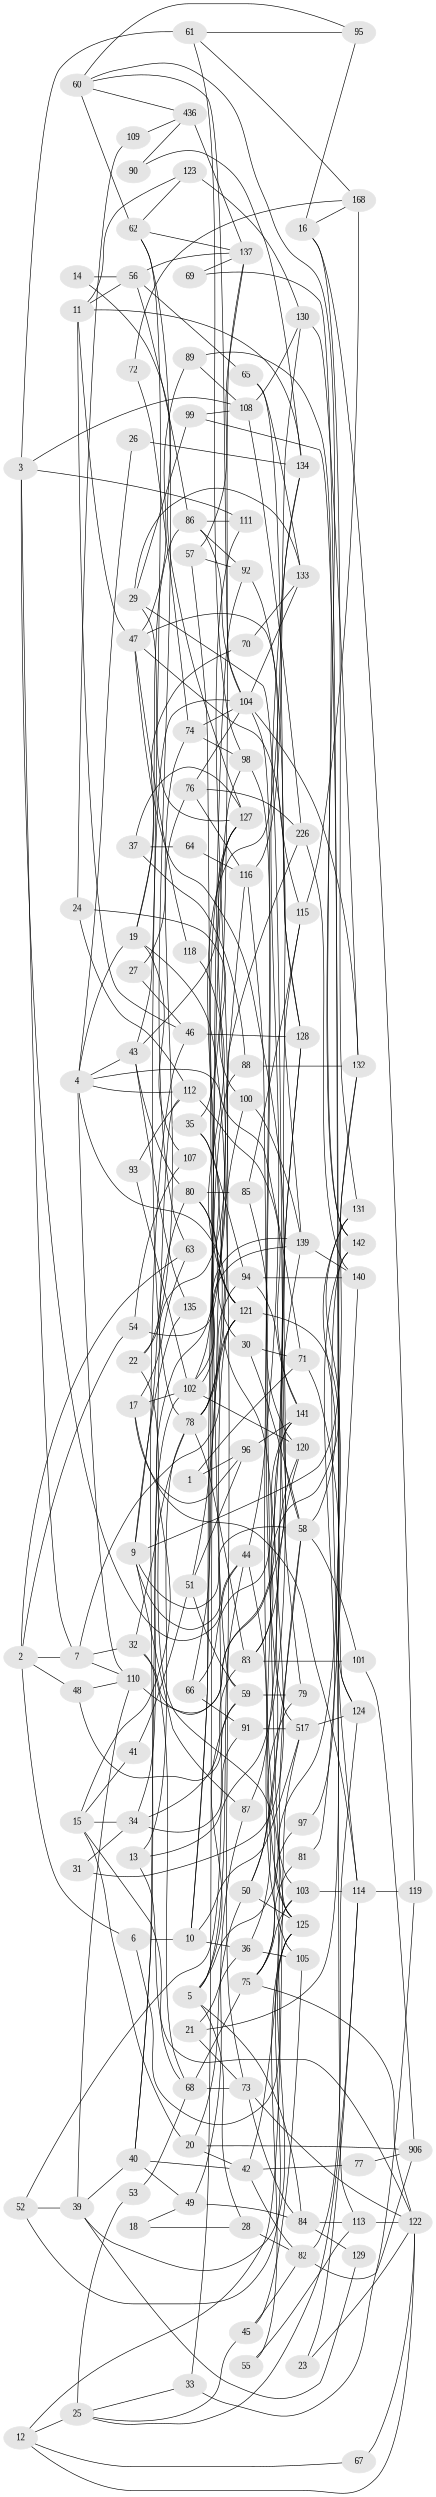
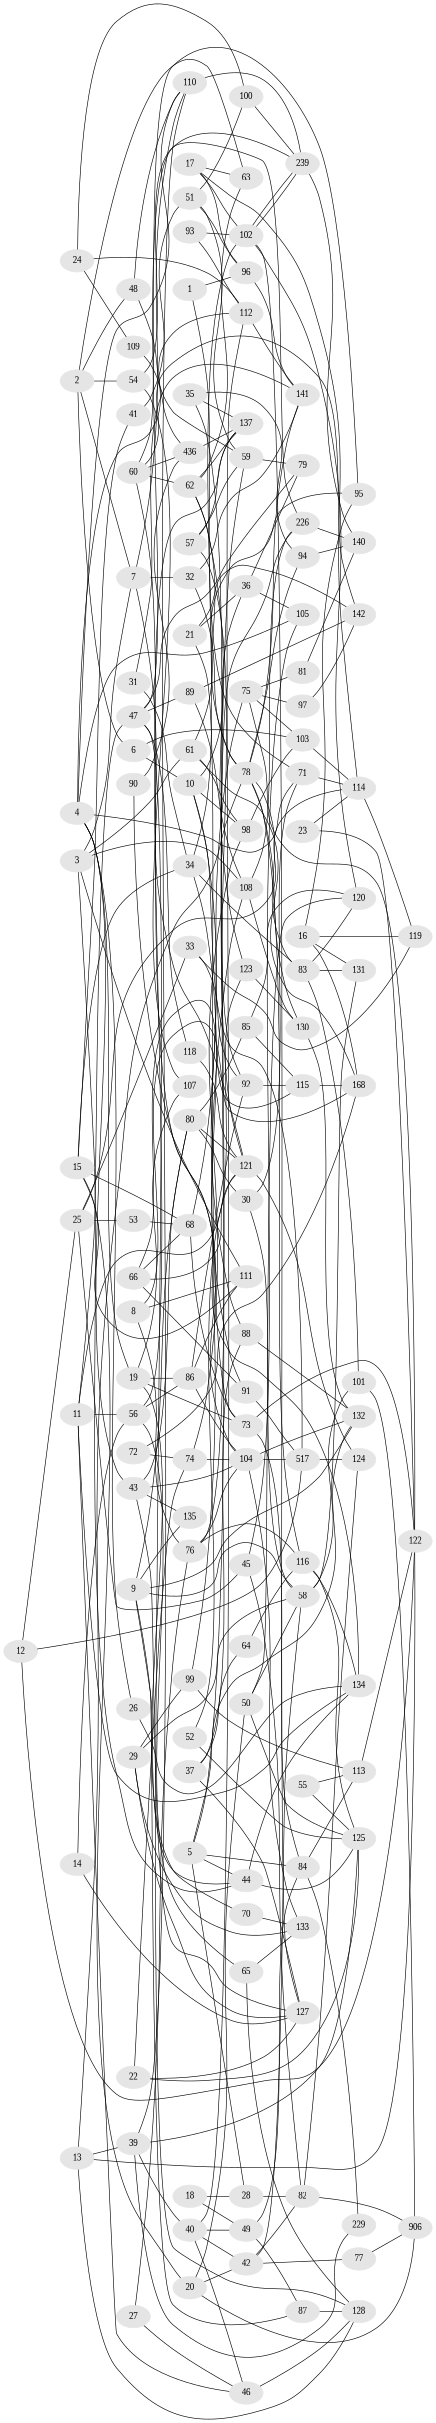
  graph {
    fontname="Liberation Serif"
    rankdir=LR
    node [color=gray90 fontname="Liberation Serif" style=filled]
    edge [fontname="Liberation Serif"]
    1
    71
    96
    114
    141
    2
    6
    7
    48
    54
    63
    10
    103
    110
    32
    121
    59
    107
    n19 [label=226]
    3
    44
    61
    108
    111
    134
    125
    n27 [label=168]
    98
    95
    130
    4
    19
    26
    43
    105
    112
    70
    73
    86
    80
    135
    127
    104
-   139
+   139 [label=239]
    5
    28
    84
    132
    82
    79
-   129
+   129 [label=229]
    113
    36
    88
    n55 [label=517]
    78
    124
+   8
    76
    116
    9
    58
    87
    131
    101
    30
    85
    128
    11
    46
    47
    56
    123
    89
    118
    137
    65
    12
    25
-   67
    122
    33
    45
    53
    13
    39
    40
    83
    94
    81
    140
    14
    15
    20
    34
    41
    68
    42
    50
    n100 [label=906]
    102
    91
    51
    75
    16
    119
    17
    120
    18
    49
    133
    92
    77
    21
    142
    22
    74
    23
    24
    100
    109
    n122 [label=436]
    27
    29
    99
    31
    115
    35
    37
    64
    52
    55
    57
    60
    62
    66
    97
-   69
    72
    90
    93
    1 -- 71
    1 -- 96
    71 -- 114
    96 -- 141
    114 -- 119
    2 -- 6
    2 -- 7
    2 -- 48
    2 -- 54
    2 -- 63
    6 -- 10
    6 -- 103
    7 -- 110
    7 -- 32
    7 -- 121
    48 -- 110
    48 -- 59
    54 -- 107
    54 -- n19
    10 -- 98
    10 -- 36
    10 -- 88
    10 -- n55
    103 -- 114
    110 -- 139
    32 -- 141
    32 -- 78
    121 -- 124
    59 -- 79
    n19 -- 140
    3 -- 7
    3 -- 44
    3 -- 61
    3 -- 108
    3 -- 111
    44 -- 134
    44 -- 125
    61 -- n27
    61 -- 98
    61 -- 95
    108 -- n19
    108 -- 130
    98 -- 103
    130 -- 132
    4 -- 71
    4 -- 110
    4 -- 19
    4 -- 26
    4 -- 43
    4 -- 105
    4 -- 112
    19 -- 107
    19 -- 70
    19 -- 73
    19 -- 86
    26 -- 134
    43 -- 80
    43 -- 135
    43 -- 127
    43 -- 104
    112 -- 141
    70 -- 133
    73 -- 84
    73 -- 122
    86 -- 111
    86 -- 104
    86 -- 92
    80 -- 121
    80 -- 30
    80 -- 85
    104 -- 132
    104 -- n55
    104 -- 133
    139 -- 140
    5 -- 59
    5 -- 44
    5 -- 28
    5 -- 84
    5 -- 132
    28 -- 82
    84 -- 129
    84 -- 113
    82 -- 124
    82 -- n100
    113 -- 122
    36 -- 105
    36 -- 79
    88 -- 132
    n55 -- 124
    78 -- 130
    78 -- 116
    78 -- 83
    78 -- 94
+   8 -- 111
+   8 -- n27
+   8 -- 76
    76 -- n19
    76 -- 104
    76 -- 116
    116 -- 134
    116 -- 125
    9 -- 44
    9 -- 80
    9 -- 135
    9 -- 132
    9 -- 58
    9 -- 87
    58 -- 131
    58 -- 101
    87 -- 128
    101 -- n100
    30 -- 71
    30 -- 58
    85 -- 120
    85 -- 115
    11 -- 134
    11 -- 46
    11 -- 47
    11 -- 56
    11 -- 123
    46 -- 128
    47 -- 139
    47 -- 79
    47 -- 128
    47 -- 89
    47 -- 118
    56 -- 86
    56 -- 137
    56 -- 65
    123 -- 130
    89 -- 108
    89 -- 142
    118 -- 121
    65 -- 128
    65 -- 133
    12 -- n55
    12 -- 25
-   12 -- 67
    12 -- 122
    25 -- 114
    25 -- 33
    25 -- 45
    25 -- 53
-   67 -- 122
    33 -- 119
    33 -- 92
    45 -- 105
    45 -- 82
    53 -- 68
    13 -- 78
    13 -- 128
    13 -- 122
-   52 -- 39
+   13 -- 39
    39 -- 110
    39 -- 125
    39 -- 129
    39 -- 40
    40 -- 112
    40 -- 46
    40 -- 42
    40 -- 49
    83 -- 131
    83 -- 101
    83 -- 120
-   94 -- 141
+   78 -- 141
    94 -- 140
    81 -- 140
    14 -- 127
    14 -- 56
    15 -- 111
    15 -- 20
    15 -- 34
    15 -- 41
    15 -- 68
    20 -- 42
    20 -- 50
    20 -- n100
    34 -- 83
    34 -- 102
    34 -- 91
    41 -- 51
    68 -- 73
    68 -- 75
    42 -- 82
    42 -- 58
    42 -- 77
    50 -- 125
    50 -- 58
    50 -- 120
    102 -- 127
    102 -- 139
    102 -- 139
    102 -- 120
    91 -- n55
    51 -- 96
    51 -- 59
    51 -- 100
    75 -- 103
    75 -- 122
    75 -- 81
    75 -- 97
    16 -- n27
    16 -- 95
    16 -- 131
    16 -- 119
    17 -- 96
    17 -- 114
    17 -- 63
    17 -- 102
    18 -- 28
    18 -- 49
    49 -- 84
    49 -- 87
    92 -- 115
    77 -- n100
    21 -- 73
    21 -- 36
    21 -- 142
    22 -- 125
    22 -- 127
    22 -- 74
    74 -- 98
    74 -- 104
    23 -- 114
    23 -- 122
    24 -- 112
    24 -- 100
    24 -- 109
    100 -- 139
    109 -- n122
    n122 -- 137
    27 -- 76
    27 -- 46
    29 -- 127
    29 -- 58
    29 -- 133
    29 -- 99
    99 -- 108
    99 -- 113
    31 -- 141
    31 -- 34
    115 -- n27
    35 -- 121
    35 -- 137
    35 -- 94
    37 -- 127
    37 -- 88
    37 -- 64
    64 -- 116
    52 -- 121
    52 -- 125
    55 -- 125
    55 -- 113
    57 -- 59
    57 -- 137
    57 -- 92
    60 -- 95
    60 -- 104
    60 -- 142
    60 -- n122
    60 -- 62
    62 -- 63
    62 -- 78
    62 -- 123
    62 -- 137
    66 -- 121
-   32 -- 68
+   66 -- 68
    66 -- 91
    66 -- 115
    97 -- 142
-   69 -- 124
-   69 -- 137
    72 -- n27
    72 -- 74
    90 -- 134
    90 -- n122
    93 -- 112
    93 -- 102
  }
